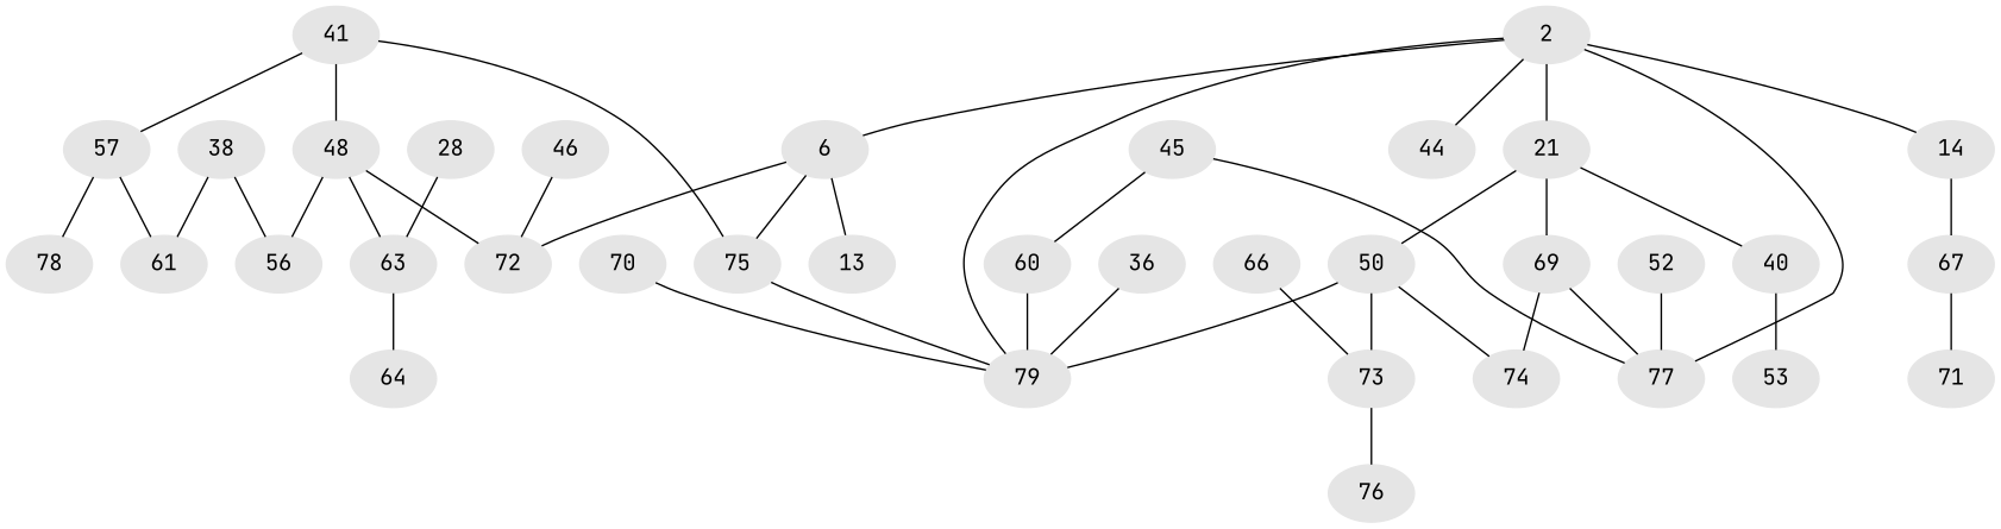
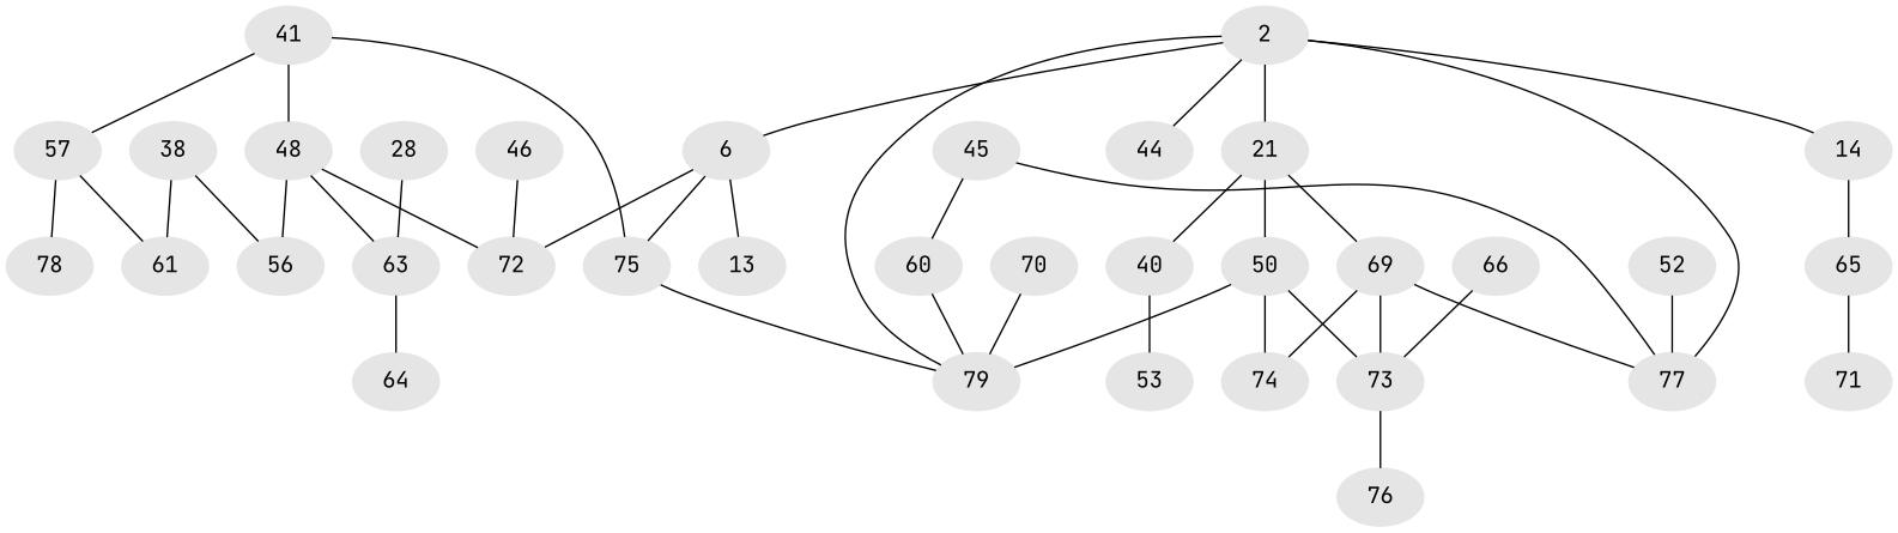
  graph {
    fontname="JetBrains Mono"
    node [color=gray90 fontname="JetBrains Mono" style=filled]
    edge [fontname="JetBrains Mono"]
    2 [super="+1"]
    6
    14
    21 [super="+3"]
    44
    77 [super="+29+11"]
    79 [super="+37+33"]
    13
    72 [super="+9+58"]
    75 [super="+42+30+15+47"]
-   67
+   67 [label=65]
    40 [super="+16"]
    50 [super="+7+17+18"]
    69 [super="+49"]
    71
    53
    73 [super="+51+65"]
    74
    28
    63
-   36
    46 [super="+24"]
    38
    56
    61
    48 [super="+34"]
    41
    57
    78
    60 [super="+27"]
    45
    64
    76
    52
    66
    70
    2 -- 6 [weight=2]
    2 -- 14
    2 -- 21 [weight=2]
    2 -- 44
    2 -- 77 [weight=2]
    2 -- 79
    6 -- 13
    6 -- 72 [weight=2]
    6 -- 75
    14 -- 67
    21 -- 40
    21 -- 50
    21 -- 69
    75 -- 79
    67 -- 71
    40 -- 53
    50 -- 79 [weight=2]
    50 -- 73 [weight=4]
    50 -- 74
    69 -- 77
+   69 -- 73
    69 -- 74
    73 -- 76
    28 -- 63
    63 -- 64
-   36 -- 79
    46 -- 72
    38 -- 56
    38 -- 61
    48 -- 72
    48 -- 63
    48 -- 56
    41 -- 75
    41 -- 48 [weight=2]
    41 -- 57
    57 -- 61
    57 -- 78
    60 -- 79
    45 -- 77
    45 -- 60
    52 -- 77
    66 -- 73
    70 -- 79
  }
